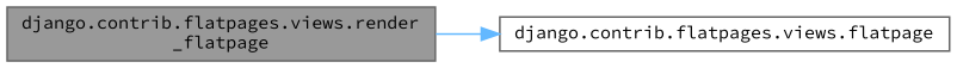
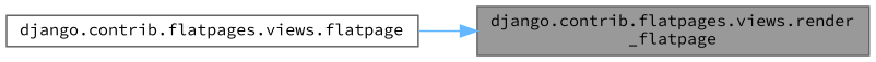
  digraph {
    rankdir=RL
    fontname="Source Code Pro"
    node [fontname="Source Code Pro" fontsize=10 shape=box style=filled]
    n1 [color=gray40 fillcolor=grey60 fontcolor=black height=0.2 label="django.contrib.flatpages.views.render\l_flatpage" width=0.4]
    n2 [color=grey40 fillcolor=white height=0.2 label="django.contrib.flatpages.views.flatpage" width=0.4]
-   n2 -> n1 [color=steelblue1 dir=back fontname="Source Code Pro" fontsize=10 labelfontname=Helvetica labelfontsize=10 style=solid]
+   n1 -> n2 [color=steelblue1 dir=back fontname="Source Code Pro" fontsize=10 labelfontname=Helvetica labelfontsize=10 style=solid]
  }
